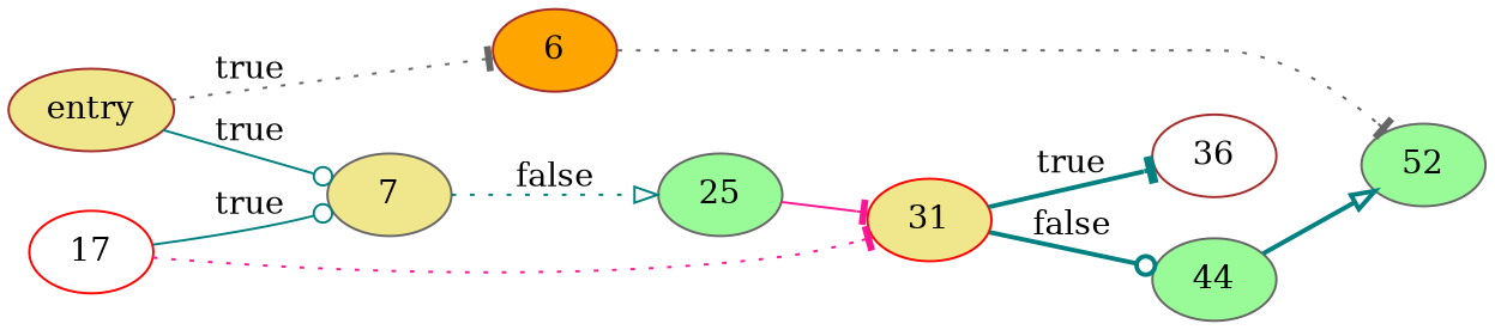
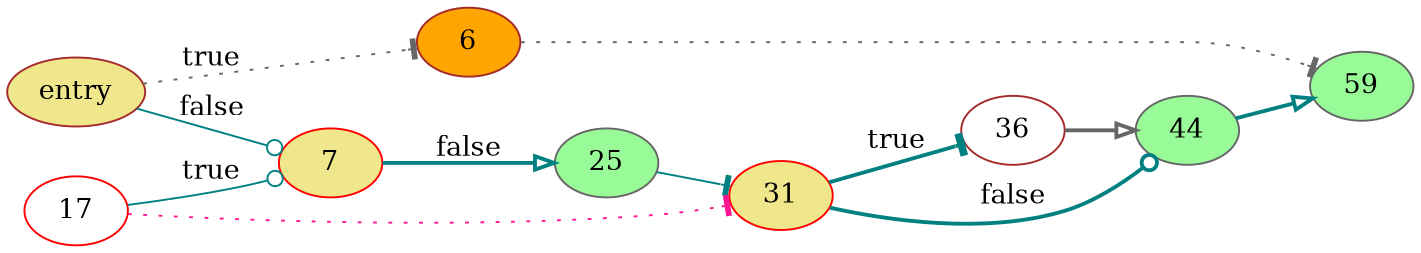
  digraph {
    rankdir=LR
    node [color=brown fillcolor=khaki style=filled]
    edge [arrowhead=tee color=teal style=bold]
    n1 [label=entry]
    6 [fillcolor=orange]
-   7 [color=gray40]
-   52 [color=gray40 fillcolor=palegreen]
+   7 [color=red]
+   52 [color=gray40 fillcolor=palegreen label=59]
    25 [color=gray40 fillcolor=palegreen]
    17 [color=red fillcolor=white]
    31 [color=red]
    36 [fillcolor=white]
    44 [color=gray40 fillcolor=palegreen]
    n1 -> 6 [color=gray40 label=true style=dotted]
-   n1 -> 7 [arrowhead=odot label=true style=solid]
+   n1 -> 7 [arrowhead=odot label=false style=solid]
    6 -> 52 [color=gray40 style=dotted]
-   7 -> 25 [arrowhead=onormal label=false style=dotted]
-   25 -> 31 [color=deeppink style=solid]
+   7 -> 25 [arrowhead=onormal label=false]
+   25 -> 31 [style=solid]
    17 -> 7 [arrowhead=odot label=true style=solid]
    17 -> 31 [color=deeppink style=dotted]
    31 -> 36 [label=true]
    31 -> 44 [arrowhead=odot label=false]
+   36 -> 44 [arrowhead=onormal color=gray40]
    44 -> 52 [arrowhead=onormal]
  }
